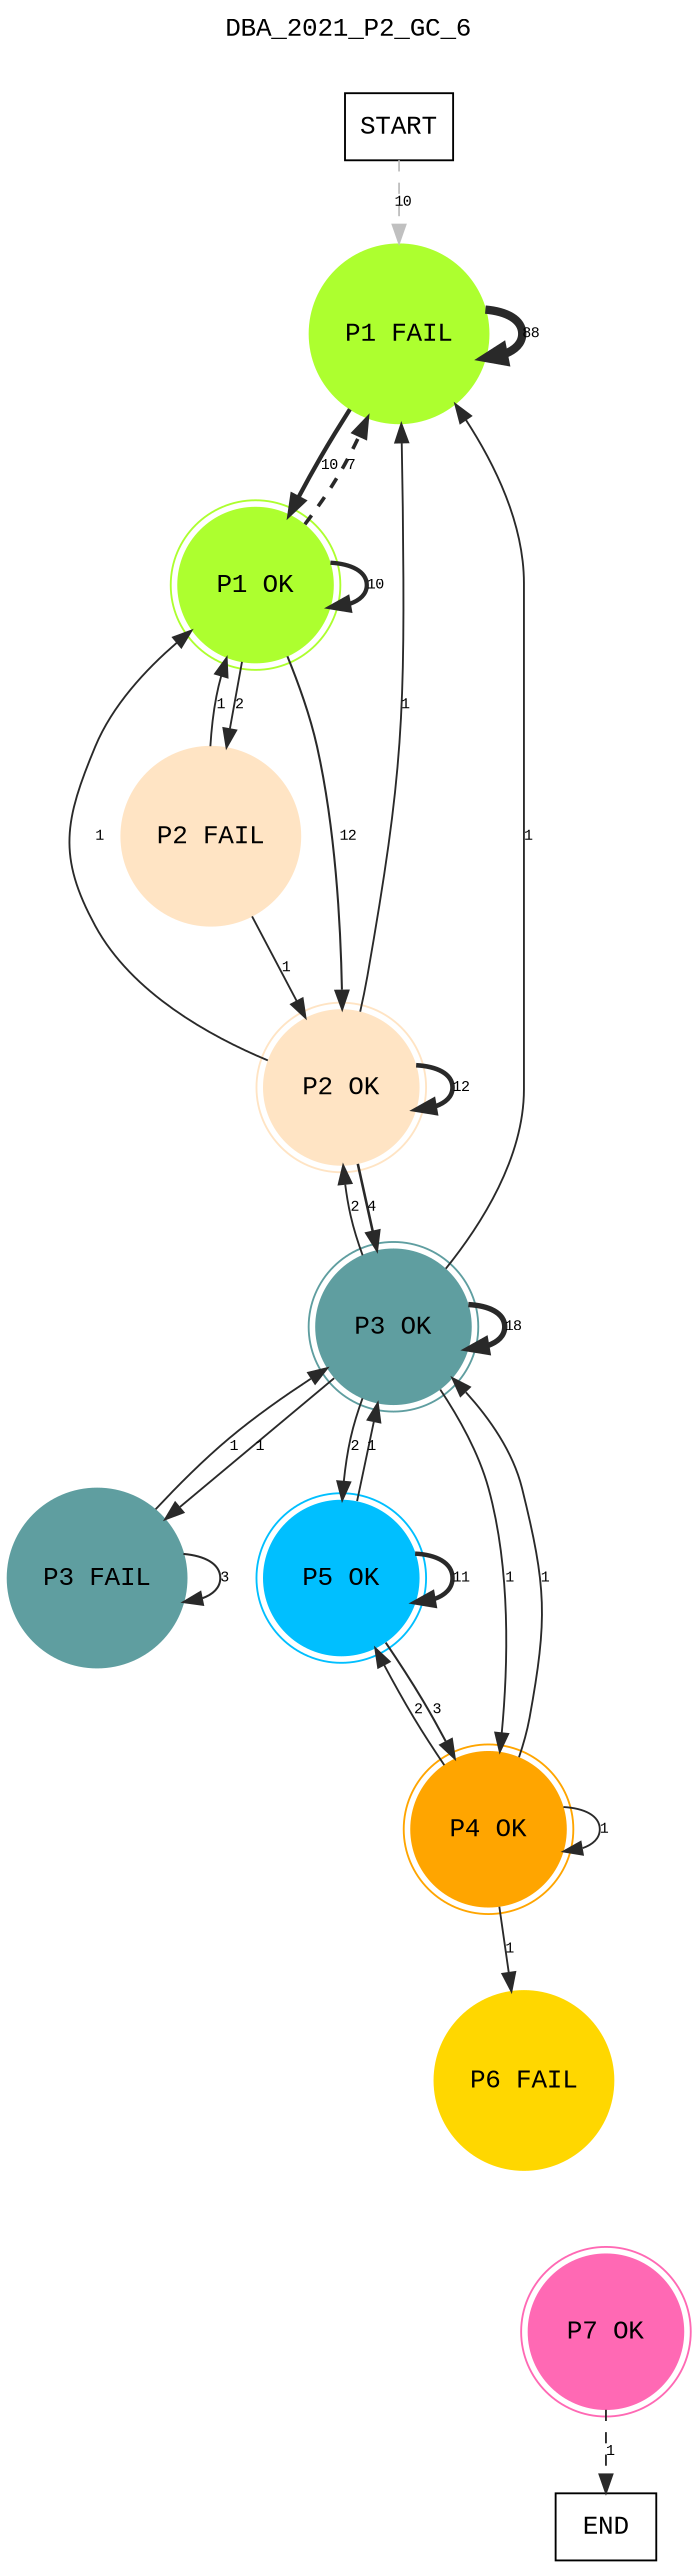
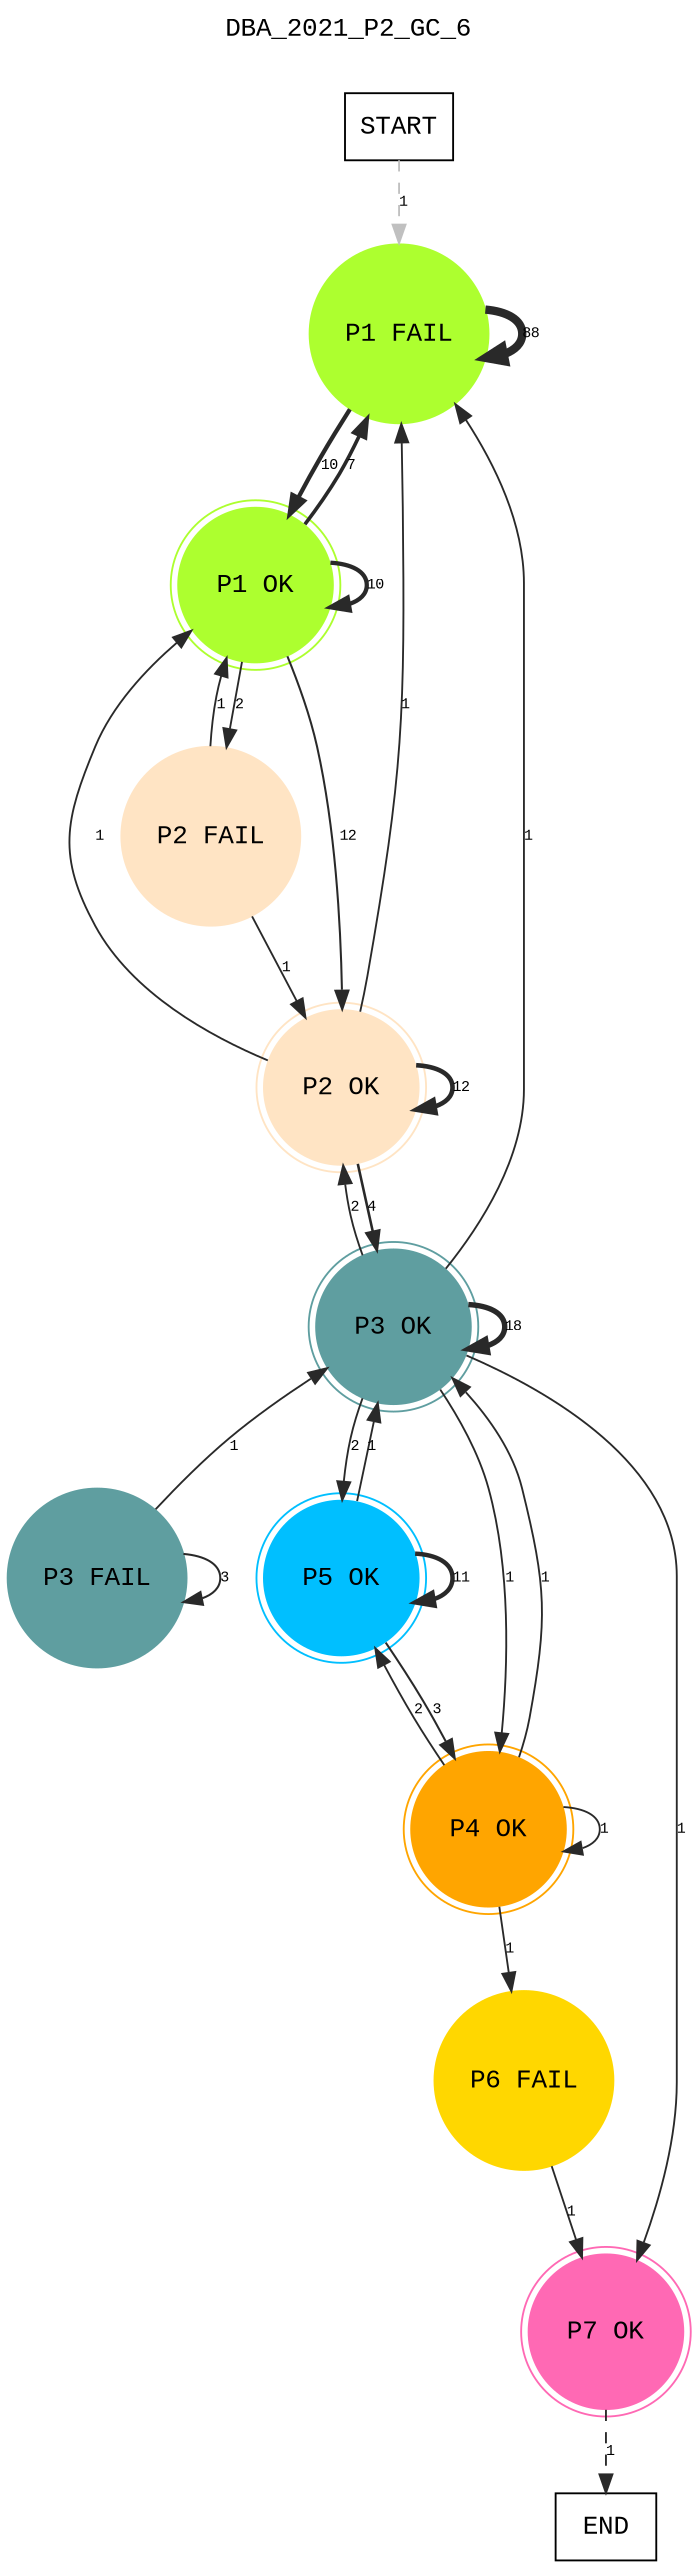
  digraph {
    fontname="Liberation Mono"
    label=DBA_2021_P2_GC_6
    labelloc=t
    node [color=black fontname="Liberation Mono" shape=circle style=filled]
    edge [color=grey16 fontname="Liberation Mono" fontsize=8 labelfloat=false penwidth=1]
    START [fillcolor=white shape=box]
    "P1 FAIL" [color=greenyellow]
    "P1 OK" [color=greenyellow peripheries=2]
    "P2 FAIL" [color=bisque]
    "P2 OK" [color=bisque peripheries=2]
    "P3 OK" [color=cadetblue peripheries=2]
    "P3 FAIL" [color=cadetblue]
    "P4 OK" [color=orange peripheries=2]
    "P5 OK" [color=deepskyblue peripheries=2]
    "P6 FAIL" [color=gold]
    "P7 OK" [color=hotpink peripheries=2]
    END [fillcolor=white shape=box]
-   START -> "P1 FAIL" [color=grey label=10 style=dashed penwidth=""]
+   START -> "P1 FAIL" [color=grey label=1 style=dashed penwidth=""]
    "P1 FAIL" -> "P1 FAIL" [label=88 penwidth=4.47733681447821]
    "P1 FAIL" -> "P1 OK" [label=10 penwidth=2.30258509299405]
-   "P1 OK" -> "P1 FAIL" [label=7 penwidth=1.94591014905531 style=dashed]
+   "P1 OK" -> "P1 FAIL" [label=7 penwidth=1.94591014905531]
    "P1 OK" -> "P1 OK" [label=10 penwidth=2.30258509299405]
    "P1 OK" -> "P2 FAIL" [label=2]
    "P1 OK" -> "P2 OK" [label=12 penwidth=1.09861228866811]
    "P2 FAIL" -> "P1 OK" [label=1]
    "P2 FAIL" -> "P2 OK" [label=1]
    "P2 OK" -> "P1 FAIL" [label=1]
    "P2 OK" -> "P1 OK" [label=1]
    "P2 OK" -> "P2 OK" [label=12 penwidth=2.484906649788]
    "P2 OK" -> "P3 OK" [label=4 penwidth=1.38629436111989]
    "P3 OK" -> "P1 FAIL" [label=1]
    "P3 OK" -> "P2 OK" [label=2]
    "P3 OK" -> "P3 OK" [label=18 penwidth=2.89037175789616]
-   "P3 OK" -> "P3 FAIL" [label=1]
+   "P3 OK" -> "P7 OK" [label=1]
    "P3 OK" -> "P4 OK" [label=1]
    "P3 OK" -> "P5 OK" [label=2]
    "P3 FAIL" -> "P3 OK" [label=1]
    "P3 FAIL" -> "P3 FAIL" [label=3 penwidth=1.09861228866811]
    "P4 OK" -> "P3 OK" [label=1]
    "P4 OK" -> "P4 OK" [label=1]
    "P4 OK" -> "P5 OK" [label=2]
    "P4 OK" -> "P6 FAIL" [label=1]
    "P5 OK" -> "P3 OK" [label=1]
    "P5 OK" -> "P4 OK" [label=3 penwidth=1.09861228866811]
    "P5 OK" -> "P5 OK" [label=11 penwidth=2.39789527279837]
+   "P6 FAIL" -> "P7 OK" [label=1]
    "P7 OK" -> END [label=1 style=dashed penwidth=""]
  }
